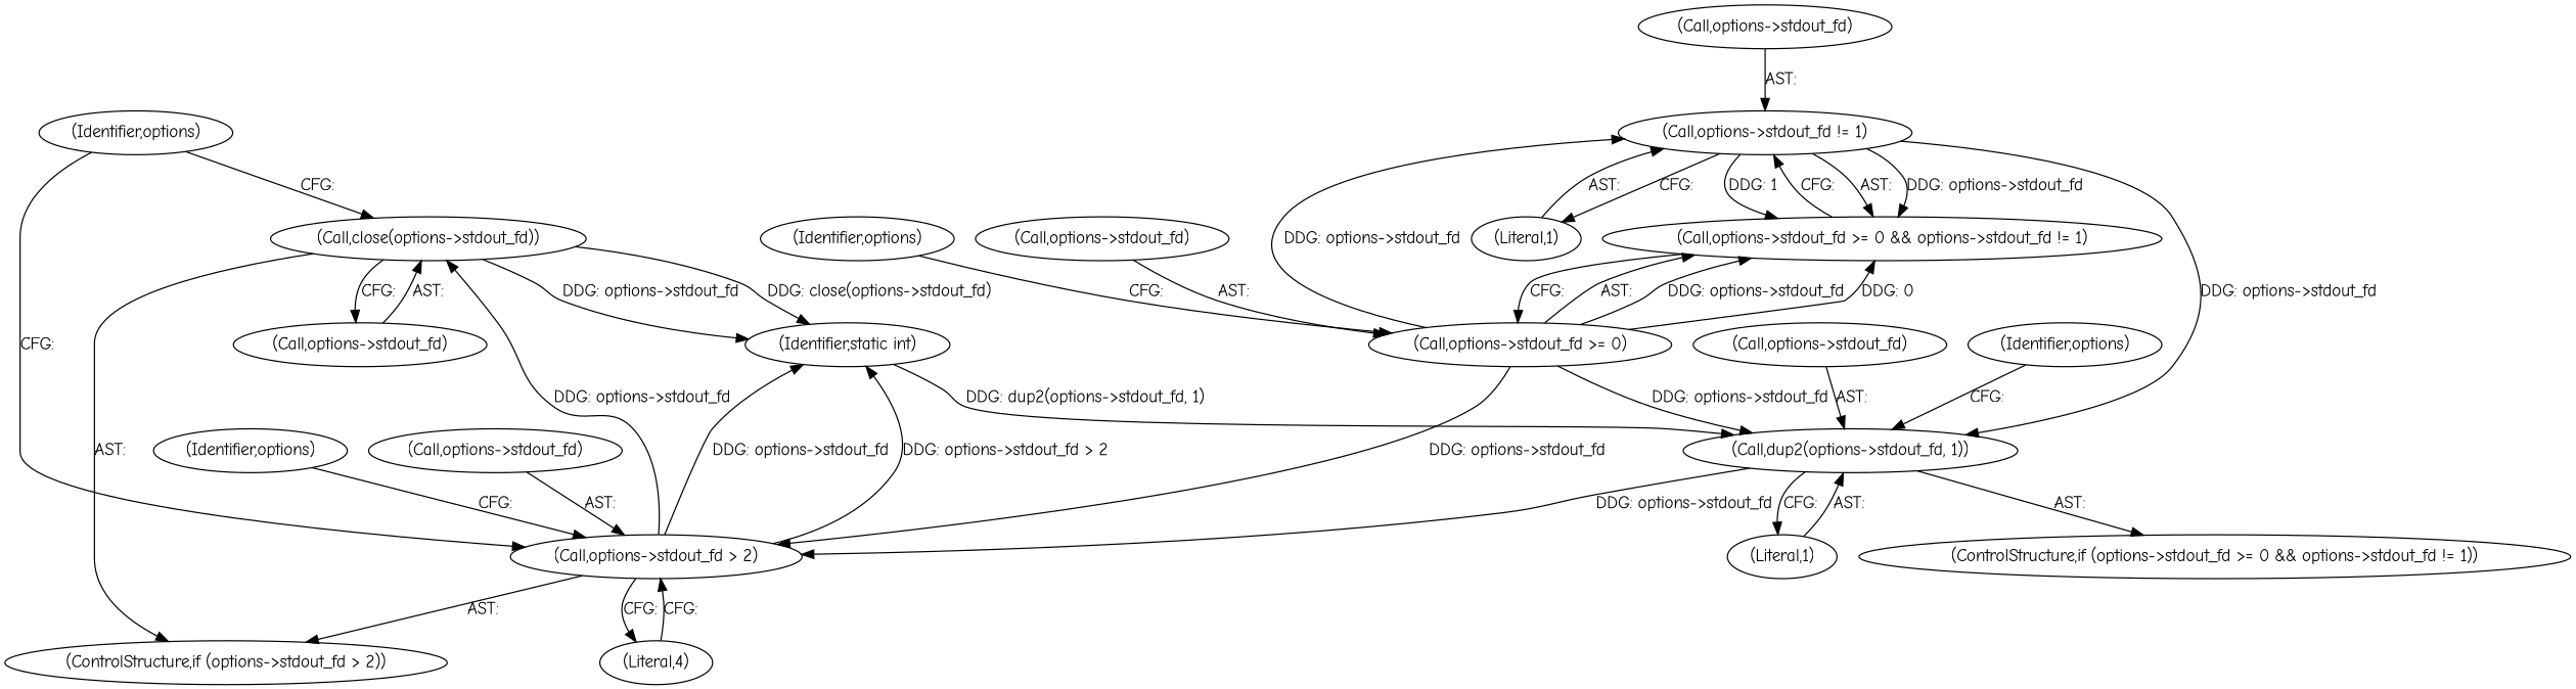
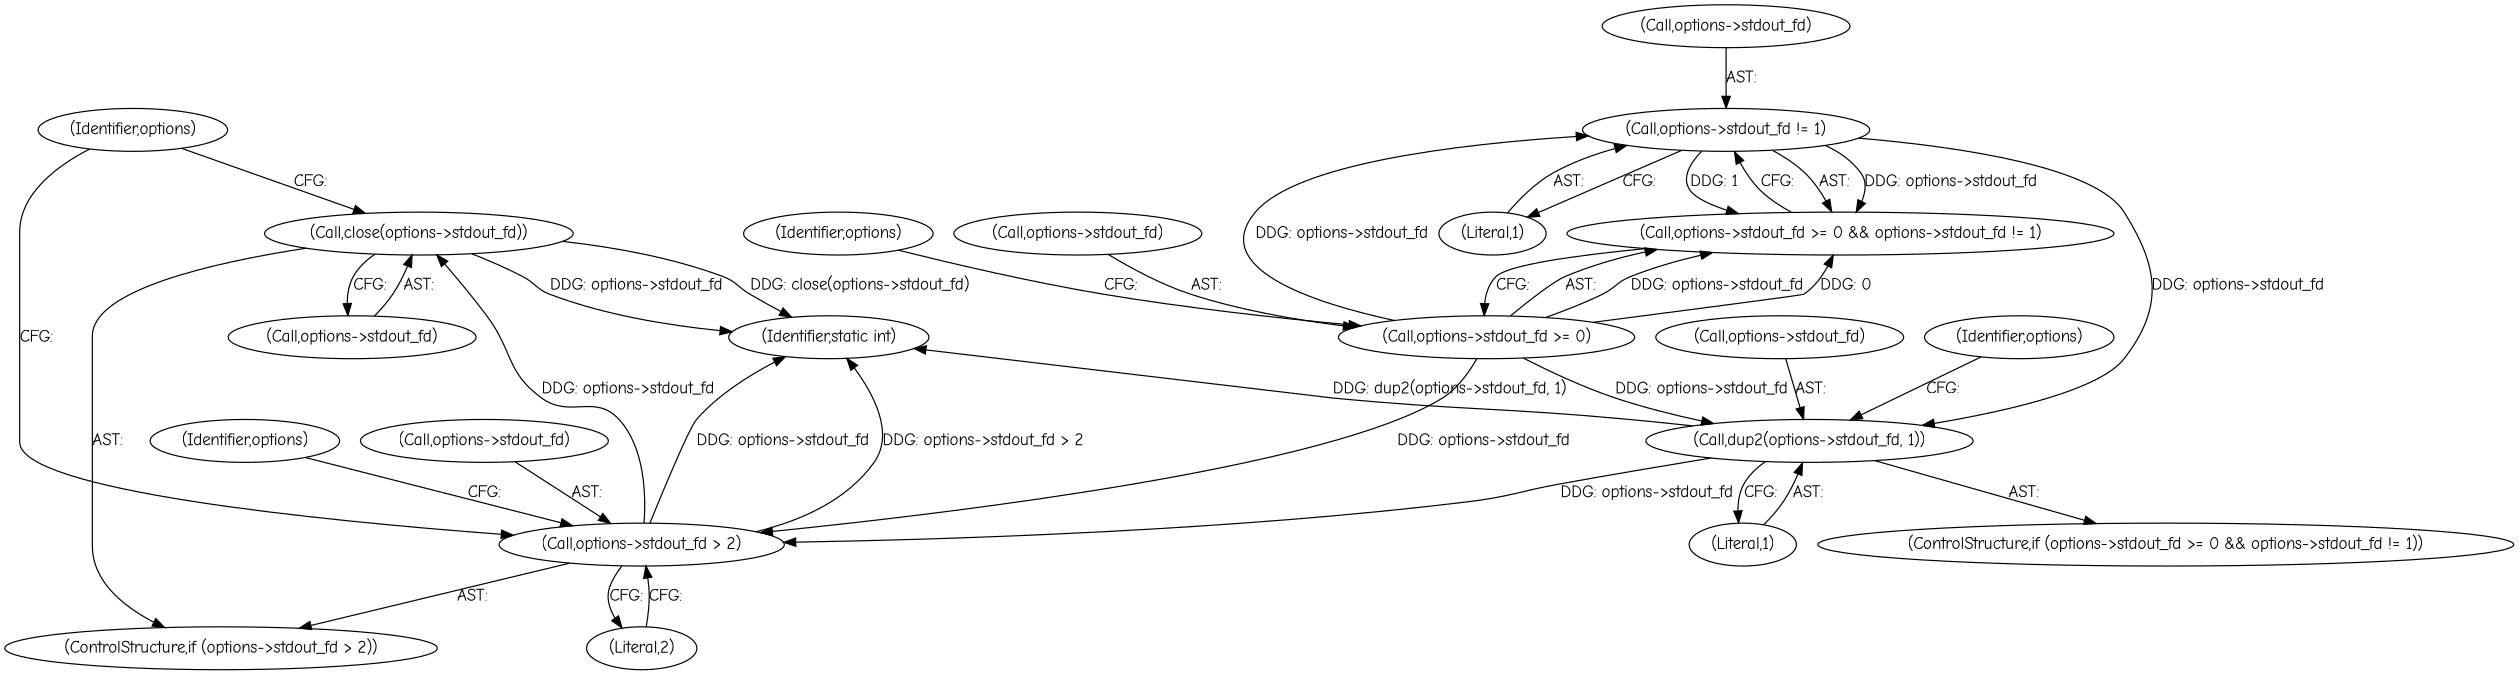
  digraph {
    fontname="Comic Neue"
    node [fontname="Comic Neue"]
    edge [fontname="Comic Neue"]
    n1 [label="(Call,close(options->stdout_fd))"]
    n2 [label="(Call,options->stdout_fd)"]
    n3 [label="(ControlStructure,if (options->stdout_fd > 2))"]
    n4 [label="(Identifier,static int)"]
    n5 [label="(Call,options->stdout_fd > 2)"]
-   n6 [label="(Literal,4)"]
+   n6 [label="(Literal,2)"]
    n7 [label="(Call,dup2(options->stdout_fd, 1))"]
    n8 [label="(ControlStructure,if (options->stdout_fd >= 0 && options->stdout_fd != 1))"]
    n9 [label="(Literal,1)"]
    n10 [label="(Call,options->stdout_fd != 1)"]
    n11 [label="(Literal,1)"]
    n12 [label="(Call,options->stdout_fd >= 0 && options->stdout_fd != 1)"]
    n13 [label="(Call,options->stdout_fd >= 0)"]
    n14 [label="(Call,options->stdout_fd)"]
    n15 [label="(Call,options->stdout_fd)"]
    n16 [label="(Call,options->stdout_fd)"]
    n17 [label="(Identifier,options)"]
    n18 [label="(Identifier,options)"]
    n19 [label="(Identifier,options)"]
    n20 [label="(Identifier,options)"]
    n21 [label="(Call,options->stdout_fd)"]
    n1 -> n2 [label="CFG: "]
    n1 -> n3 [label="AST: "]
    n1 -> n4 [label="DDG: options->stdout_fd"]
    n1 -> n4 [label="DDG: close(options->stdout_fd)"]
    n2 -> n1 [label="AST: "]
    n5 -> n1 [label="DDG: options->stdout_fd"]
    n5 -> n3 [label="AST: "]
    n5 -> n4 [label="DDG: options->stdout_fd > 2"]
    n5 -> n4 [label="DDG: options->stdout_fd"]
    n5 -> n6 [label="CFG: "]
    n6 -> n5 [label="CFG: "]
-   n4 -> n7 [label="DDG: dup2(options->stdout_fd, 1)"]
+   n7 -> n4 [label="DDG: dup2(options->stdout_fd, 1)"]
    n7 -> n5 [label="DDG: options->stdout_fd"]
    n7 -> n8 [label="AST: "]
    n7 -> n9 [label="CFG: "]
    n9 -> n7 [label="AST: "]
    n10 -> n7 [label="DDG: options->stdout_fd"]
    n10 -> n11 [label="CFG: "]
    n10 -> n12 [label="AST: "]
    n10 -> n12 [label="DDG: options->stdout_fd"]
    n10 -> n12 [label="DDG: 1"]
    n11 -> n10 [label="AST: "]
    n12 -> n10 [label="CFG: "]
    n12 -> n13 [label="CFG: "]
    n13 -> n5 [label="DDG: options->stdout_fd"]
    n13 -> n7 [label="DDG: options->stdout_fd"]
    n13 -> n10 [label="DDG: options->stdout_fd"]
    n13 -> n12 [label="AST: "]
    n13 -> n12 [label="DDG: options->stdout_fd"]
    n13 -> n12 [label="DDG: 0"]
    n14 -> n13 [label="AST: "]
    n15 -> n10 [label="AST: "]
    n16 -> n7 [label="AST: "]
    n17 -> n1 [label="CFG: "]
    n17 -> n5 [label="CFG: "]
    n18 -> n7 [label="CFG: "]
    n19 -> n13 [label="CFG: "]
    n20 -> n5 [label="CFG: "]
    n21 -> n5 [label="AST: "]
  }
